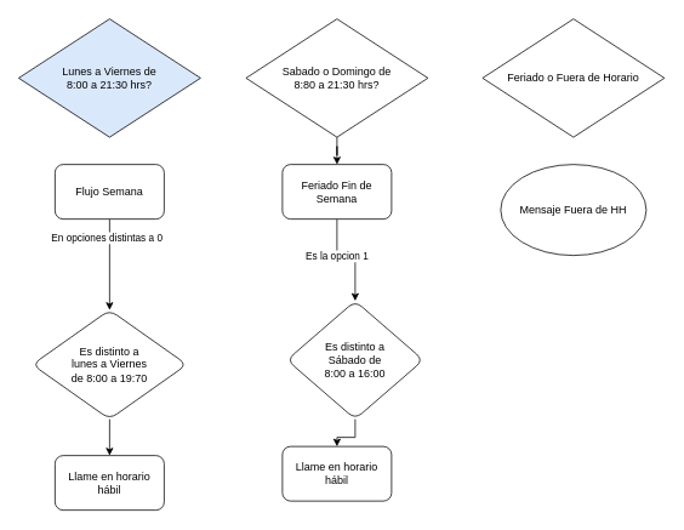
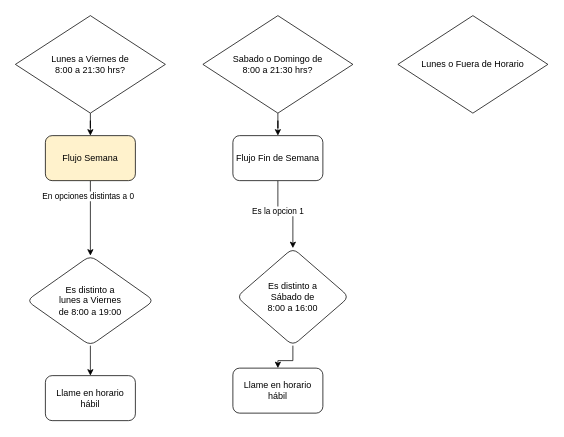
  <mxCell id="0" />
  <mxCell id="1" parent="0" />
- <mxCell id="3" value="Lunes a Viernes de &lt;br&gt;8:00 a 21:30 hrs?" style="rhombus;whiteSpace=wrap;html=1;fillColor=#dae8fc;" vertex="1" parent="1"><mxGeometry x="20" y="20" width="200" height="130" as="geometry" /></mxCell>
+ <mxCell id="2" style="edgeStyle=orthogonalEdgeStyle;rounded=0;orthogonalLoop=1;jettySize=auto;html=1;entryX=0.5;entryY=0;entryDx=0;entryDy=0;" edge="1" parent="1" source="3" target="13"><mxGeometry relative="1" as="geometry" /></mxCell>
+ <mxCell id="3" value="Lunes a Viernes de &lt;br&gt;8:00 a 21:30 hrs?" style="rhombus;whiteSpace=wrap;html=1;" vertex="1" parent="1"><mxGeometry x="20" y="20" width="200" height="130" as="geometry" /></mxCell>
  <mxCell id="4" style="edgeStyle=orthogonalEdgeStyle;rounded=0;orthogonalLoop=1;jettySize=auto;html=1;entryX=0.5;entryY=0;entryDx=0;entryDy=0;" edge="1" parent="1" source="5" target="10"><mxGeometry relative="1" as="geometry" /></mxCell>
- <mxCell id="5" value="Sabado o Domingo de &lt;br&gt;8:80 a 21:30 hrs?" style="rhombus;whiteSpace=wrap;html=1;" vertex="1" parent="1"><mxGeometry x="270" y="20" width="200" height="130" as="geometry" /></mxCell>
- <mxCell id="6" value="Feriado o Fuera de Horario" style="rhombus;whiteSpace=wrap;html=1;" vertex="1" parent="1"><mxGeometry x="530" y="20" width="200" height="130" as="geometry" /></mxCell>
- <mxCell id="7" value="Mensaje Fuera de HH" style="ellipse;whiteSpace=wrap;html=1;" vertex="1" parent="1"><mxGeometry x="550" y="180" width="160" height="100" as="geometry" /></mxCell>
+ <mxCell id="5" value="Sabado o Domingo de &lt;br&gt;8:00 a 21:30 hrs?" style="rhombus;whiteSpace=wrap;html=1;" vertex="1" parent="1"><mxGeometry x="270" y="20" width="200" height="130" as="geometry" /></mxCell>
+ <mxCell id="6" value="Lunes o Fuera de Horario" style="rhombus;whiteSpace=wrap;html=1;" vertex="1" parent="1"><mxGeometry x="530" y="20" width="200" height="130" as="geometry" /></mxCell>
  <mxCell id="8" value="" style="edgeStyle=orthogonalEdgeStyle;rounded=0;orthogonalLoop=1;jettySize=auto;html=1;" edge="1" parent="1" source="10" target="18"><mxGeometry relative="1" as="geometry" /></mxCell>
  <mxCell id="9" value="Es la opcion 1" style="edgeLabel;html=1;align=center;verticalAlign=middle;resizable=0;points=[];" vertex="1" connectable="0" parent="8"><mxGeometry x="-0.267" y="-1" relative="1" as="geometry"><mxPoint as="offset" /></mxGeometry></mxCell>
- <mxCell id="10" value="Feriado Fin de Semana" style="rounded=1;whiteSpace=wrap;html=1;" vertex="1" parent="1"><mxGeometry x="310" y="180" width="120" height="60" as="geometry" /></mxCell>
+ <mxCell id="10" value="Flujo Fin de Semana" style="rounded=1;whiteSpace=wrap;html=1;" vertex="1" parent="1"><mxGeometry x="310" y="180" width="120" height="60" as="geometry" /></mxCell>
  <mxCell id="11" value="" style="edgeStyle=orthogonalEdgeStyle;rounded=0;orthogonalLoop=1;jettySize=auto;html=1;" edge="1" parent="1" source="13" target="15"><mxGeometry relative="1" as="geometry" /></mxCell>
  <mxCell id="12" value="En opciones distintas a 0" style="edgeLabel;html=1;align=center;verticalAlign=middle;resizable=0;points=[];" vertex="1" connectable="0" parent="11"><mxGeometry x="-0.61" y="-4" relative="1" as="geometry"><mxPoint as="offset" /></mxGeometry></mxCell>
- <mxCell id="13" value="Flujo Semana" style="rounded=1;whiteSpace=wrap;html=1;" vertex="1" parent="1"><mxGeometry x="60" y="180" width="120" height="60" as="geometry" /></mxCell>
+ <mxCell id="13" value="Flujo Semana" style="rounded=1;whiteSpace=wrap;html=1;fillColor=#fff2cc;" vertex="1" parent="1"><mxGeometry x="60" y="180" width="120" height="60" as="geometry" /></mxCell>
  <mxCell id="14" value="" style="edgeStyle=orthogonalEdgeStyle;rounded=0;orthogonalLoop=1;jettySize=auto;html=1;" edge="1" parent="1" source="15" target="16"><mxGeometry relative="1" as="geometry" /></mxCell>
- <mxCell id="15" value="Es distinto a &lt;br&gt;lunes a Viernes &lt;br&gt;de 8:00 a 19:70" style="rhombus;whiteSpace=wrap;html=1;rounded=1;" vertex="1" parent="1"><mxGeometry x="35" y="340" width="170" height="120" as="geometry" /></mxCell>
+ <mxCell id="15" value="Es distinto a &lt;br&gt;lunes a Viernes &lt;br&gt;de 8:00 a 19:00" style="rhombus;whiteSpace=wrap;html=1;rounded=1;" vertex="1" parent="1"><mxGeometry x="35" y="340" width="170" height="120" as="geometry" /></mxCell>
  <mxCell id="16" value="Llame en horario hábil" style="whiteSpace=wrap;html=1;rounded=1;" vertex="1" parent="1"><mxGeometry x="60" y="500" width="120" height="60" as="geometry" /></mxCell>
  <mxCell id="17" value="" style="edgeStyle=orthogonalEdgeStyle;rounded=0;orthogonalLoop=1;jettySize=auto;html=1;" edge="1" parent="1" source="18" target="19"><mxGeometry relative="1" as="geometry" /></mxCell>
  <mxCell id="18" value="Es distinto a &lt;br&gt;Sábado de &lt;br&gt;8:00 a 16:00" style="rhombus;whiteSpace=wrap;html=1;rounded=1;" vertex="1" parent="1"><mxGeometry x="315" y="330" width="150" height="130" as="geometry" /></mxCell>
  <mxCell id="19" value="Llame en horario hábil" style="whiteSpace=wrap;html=1;rounded=1;" vertex="1" parent="1"><mxGeometry x="310" y="490" width="120" height="60" as="geometry" /></mxCell>
